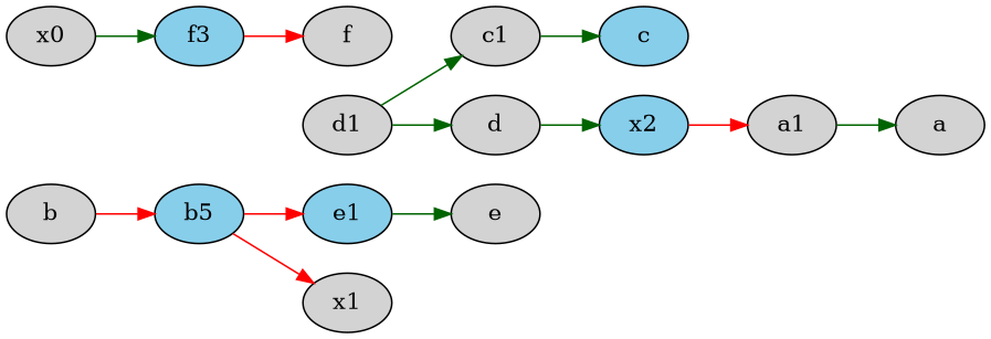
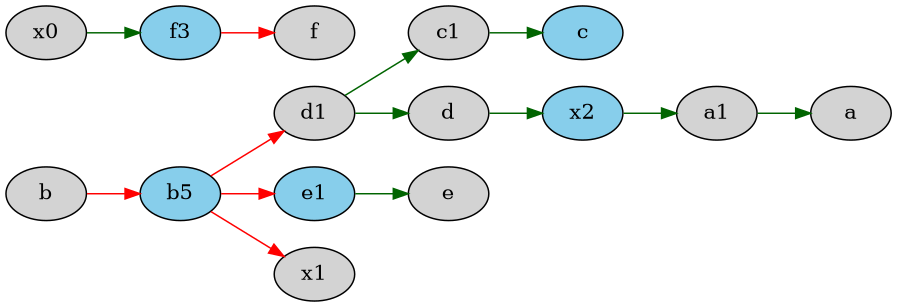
  digraph {
    rankdir=LR
    node [fillcolor=lightgrey style=filled]
    edge [color=darkgreen]
    d1
    c1
    d
    c [fillcolor=skyblue]
    x2 [fillcolor=skyblue]
    a1
    a
    n8 [fillcolor=skyblue label=b5]
    e1 [fillcolor=skyblue]
    x1
    e
    n12 [fillcolor=skyblue label=f3]
    x0
    f
    b
    d1 -> c1
    d1 -> d
    c1 -> c
    d -> x2
-   x2 -> a1 [color=red]
+   x2 -> a1
    a1 -> a
+   n8 -> d1 [color=red]
    n8 -> e1 [color=red]
    n8 -> x1 [color=red]
    e1 -> e
    n12 -> f [color=red]
    x0 -> n12
    b -> n8 [color=red]
  }
